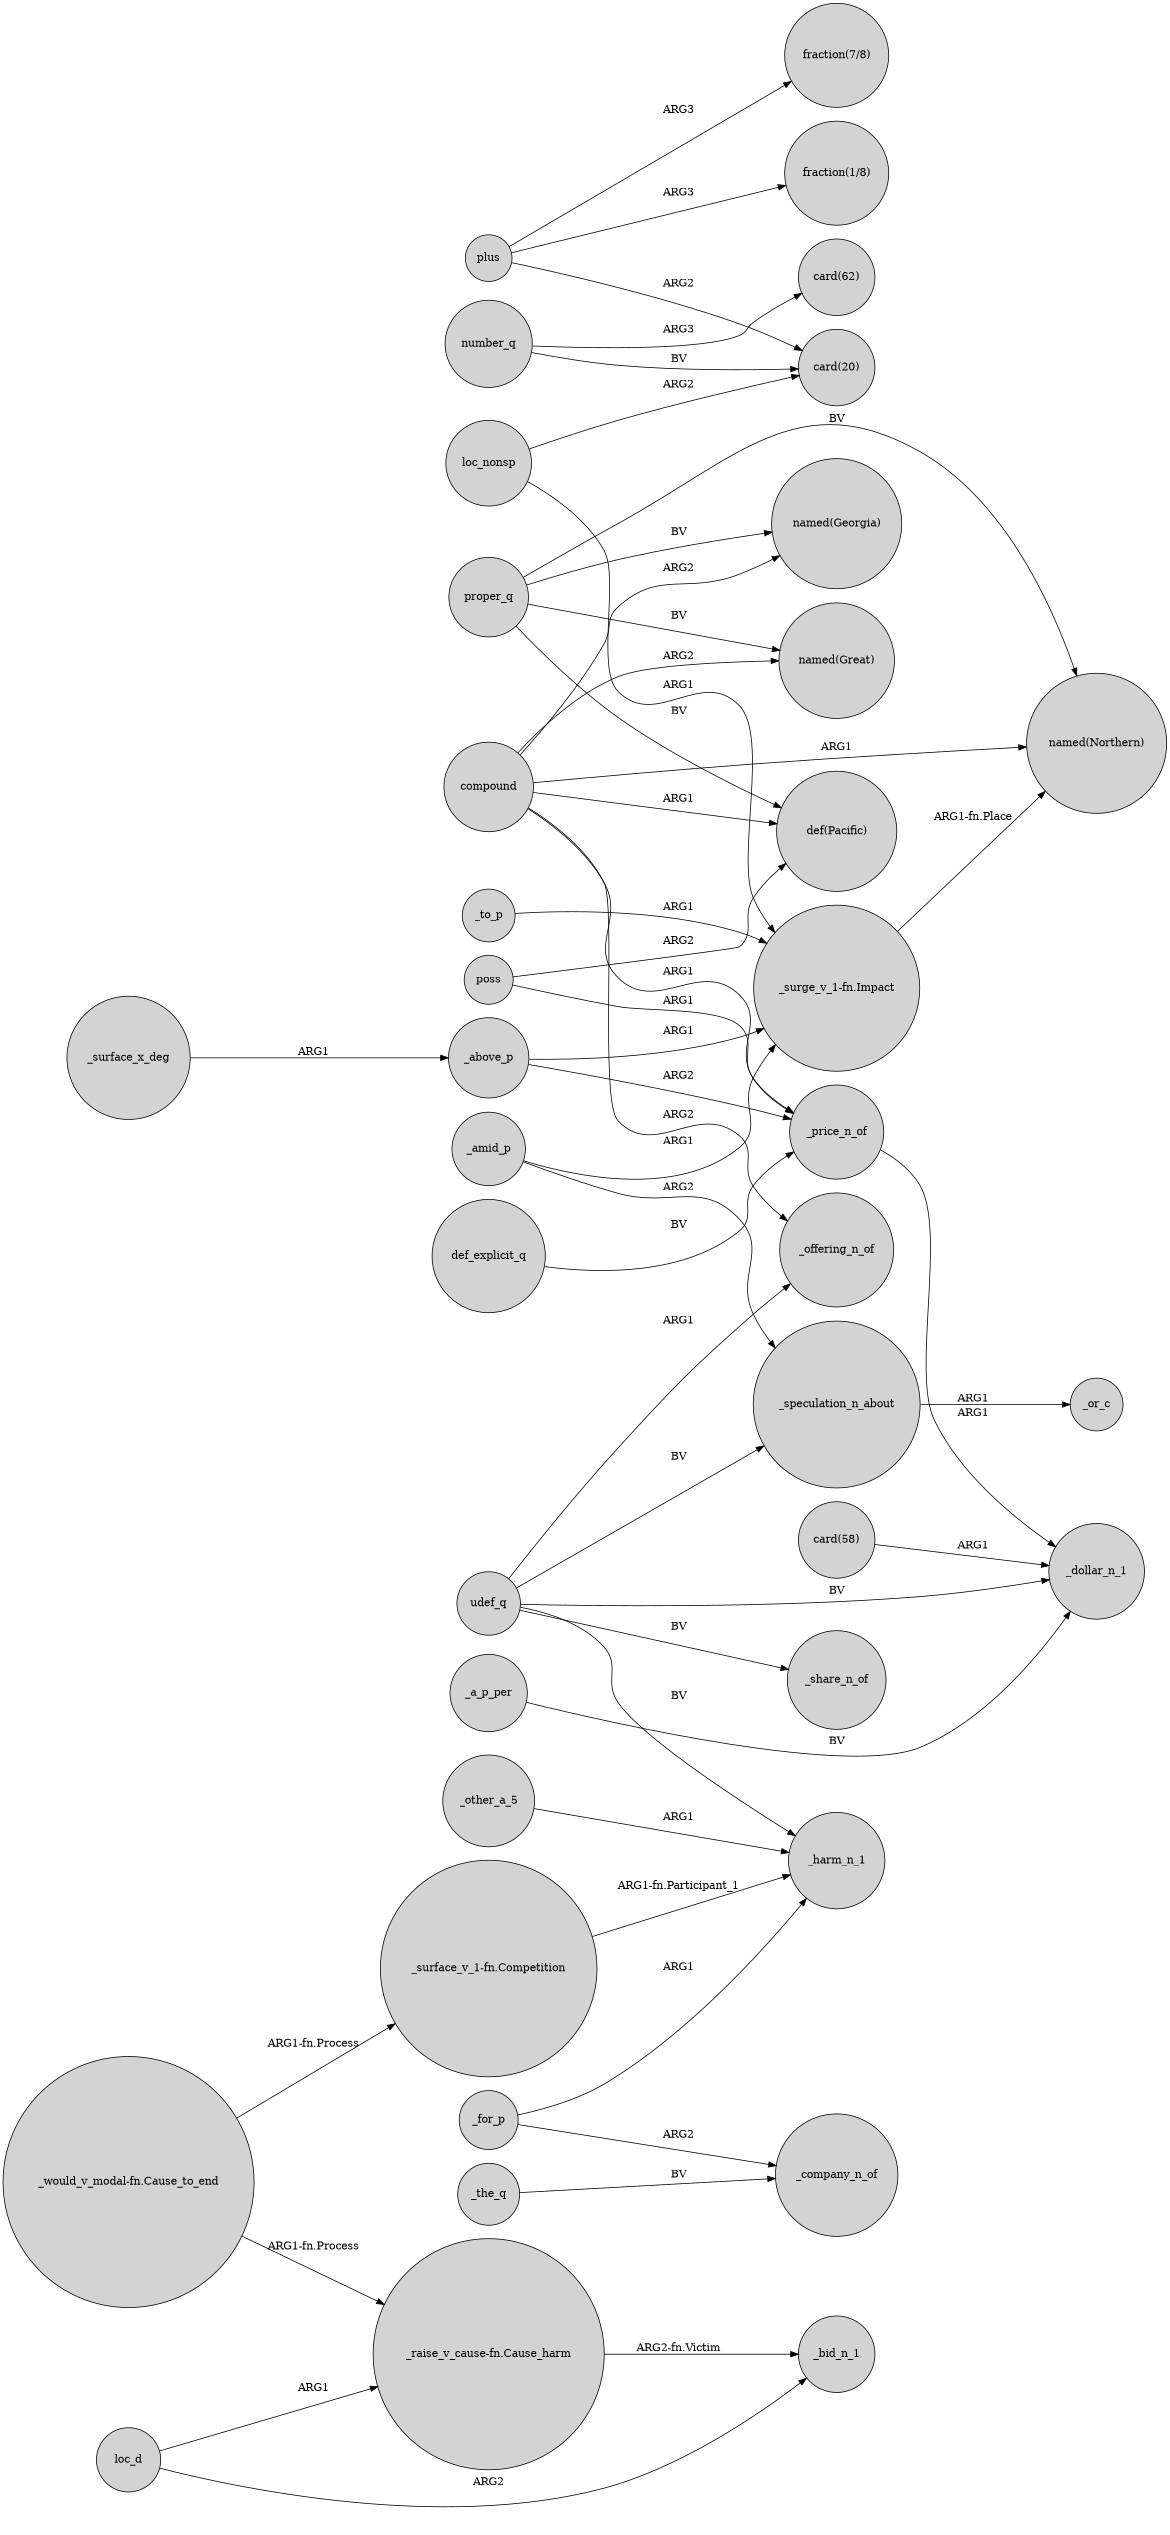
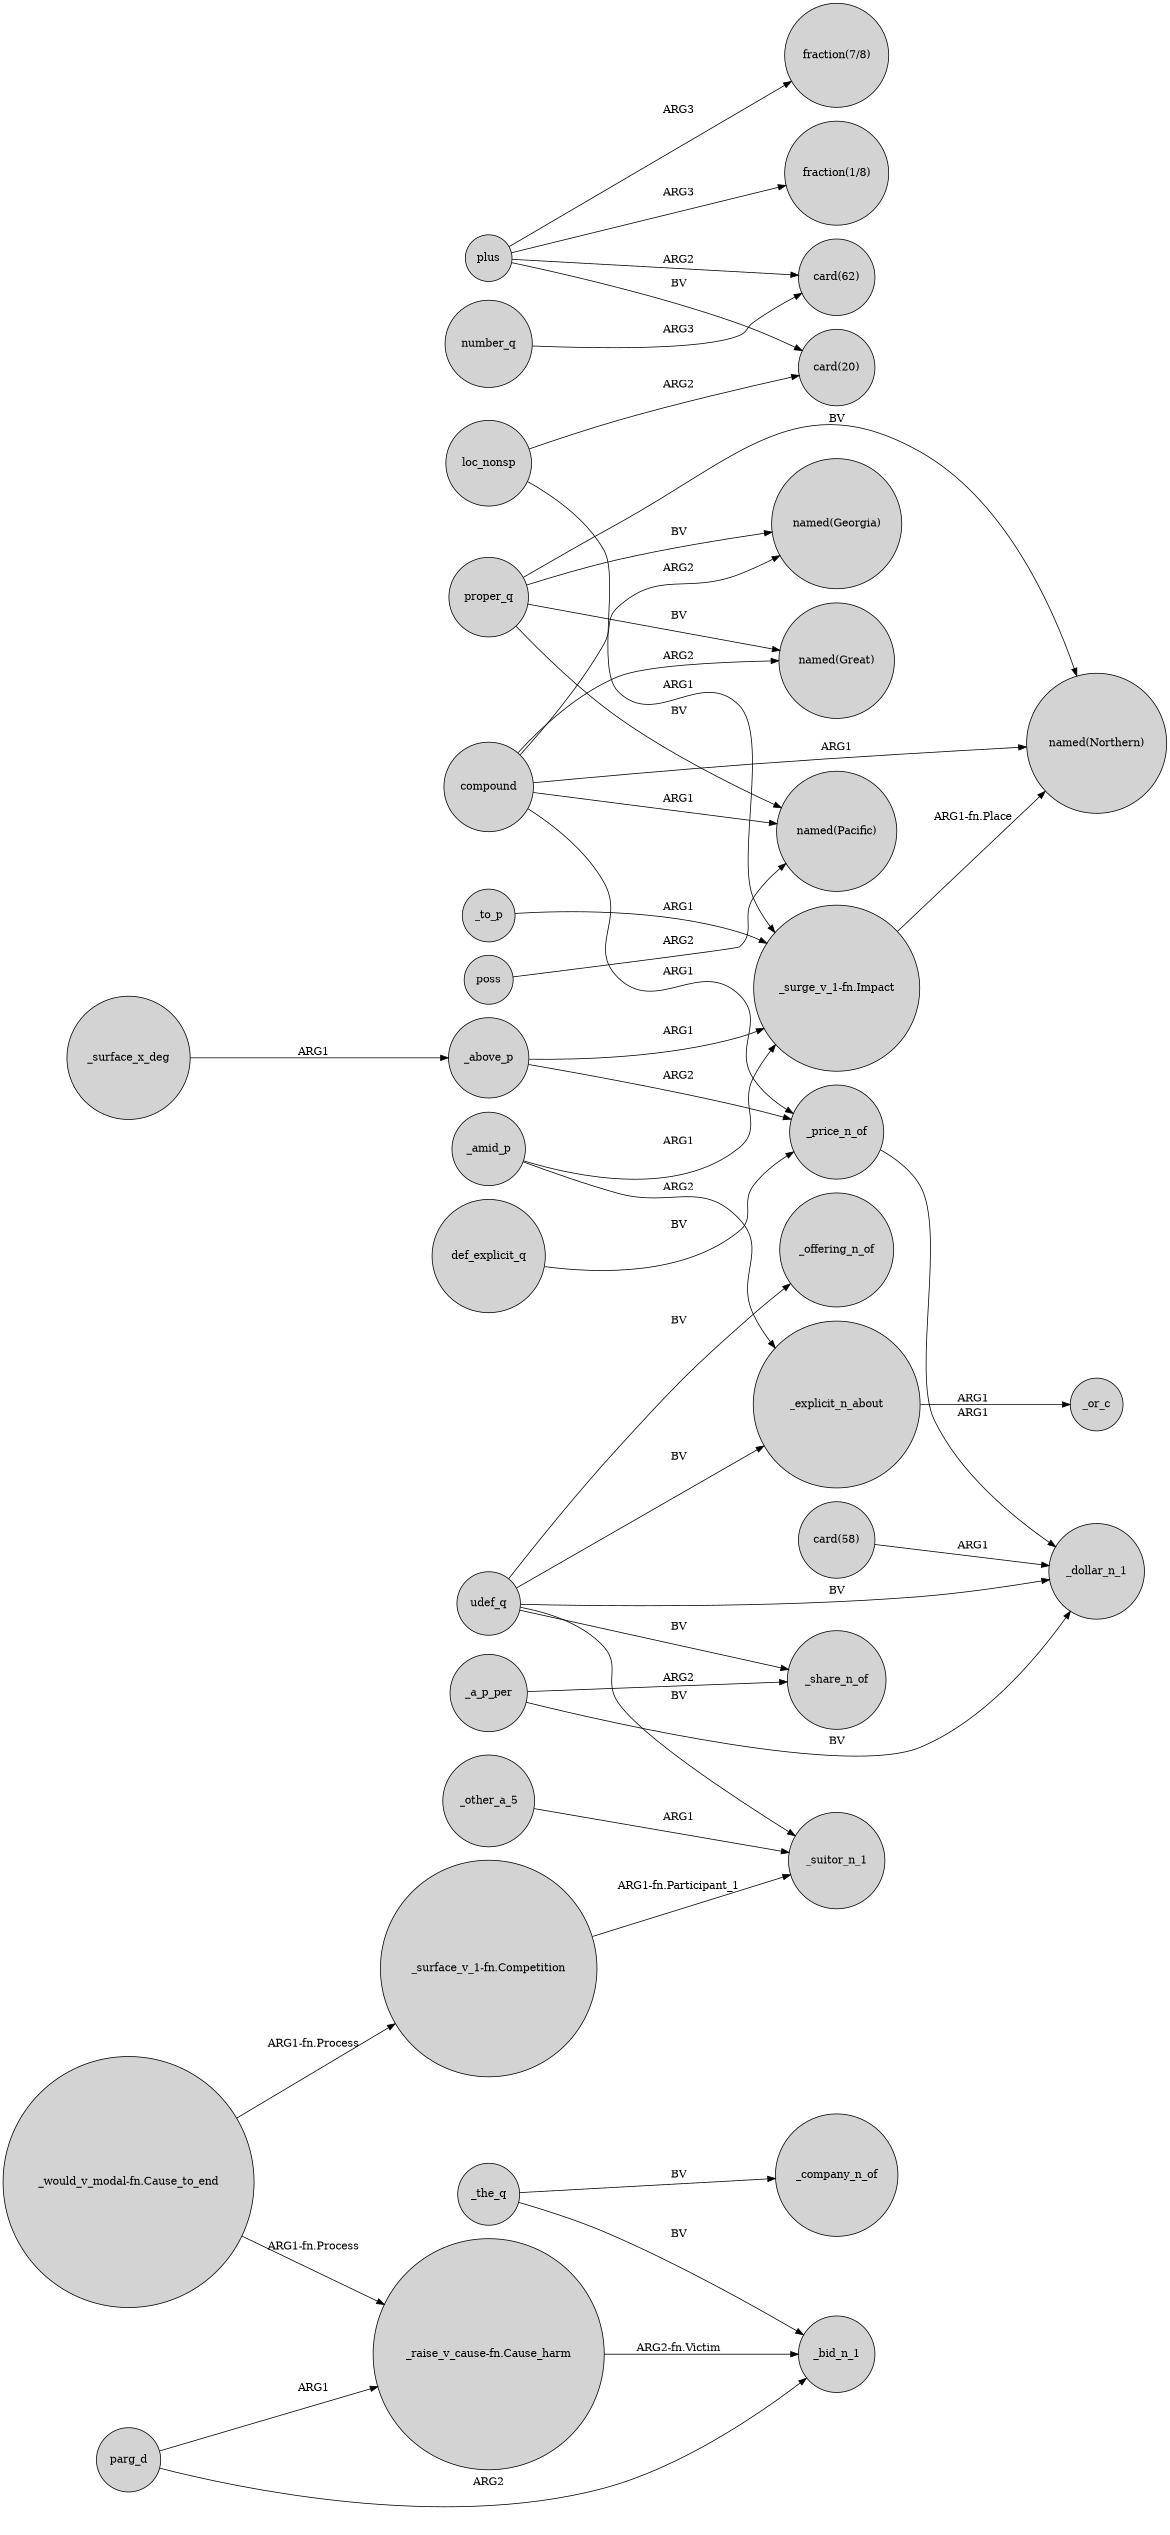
  digraph {
    rankdir=LR
    node [shape=circle style=filled]
    number_q
    "card(20)"
    "card(62)"
    proper_q
    "named(Georgia)"
    "named(Great)"
    "named(Northern)"
-   "named(Pacific)" [label="def(Pacific)"]
+   "named(Pacific)"
    compound
    _offering_n_of
    _price_n_of
    _dollar_n_1
    _amid_p
    "_surge_v_1-fn.Impact"
-   _speculation_n_about
+   _speculation_n_about [label=_explicit_n_about]
    _or_c
    _to_p
    plus
    "fraction(1/8)"
    "fraction(7/8)"
    udef_q
-   _suitor_n_1 [label=_harm_n_1]
+   _suitor_n_1
    _share_n_of
    "card(58)"
    "_raise_v_cause-fn.Cause_harm"
    _bid_n_1
    n27 [label=_other_a_5]
    poss
    "_would_v_modal-fn.Cause_to_end"
    "_surface_v_1-fn.Competition"
    _above_p
    _a_p_per
    loc_nonsp
    n34 [label=_surface_x_deg]
-   parg_d [label=loc_d]
-   _for_p
+   parg_d
    _company_n_of
    _the_q
    def_explicit_q
-   number_q -> "card(20)" [label=BV]
    number_q -> "card(62)" [label=ARG3]
    proper_q -> "named(Georgia)" [label=BV]
    proper_q -> "named(Great)" [label=BV]
    proper_q -> "named(Northern)" [label=BV]
    proper_q -> "named(Pacific)" [label=BV]
    compound -> "named(Georgia)" [label=ARG2]
    compound -> "named(Great)" [label=ARG2]
    compound -> "named(Northern)" [label=ARG1]
    compound -> "named(Pacific)" [label=ARG1]
-   compound -> _offering_n_of [label=ARG2]
    compound -> _price_n_of [label=ARG1]
    _price_n_of -> _dollar_n_1 [label=ARG1]
    _amid_p -> "_surge_v_1-fn.Impact" [label=ARG1]
    _amid_p -> _speculation_n_about [label=ARG2]
    "_surge_v_1-fn.Impact" -> "named(Northern)" [label="ARG1-fn.Place"]
    _speculation_n_about -> _or_c [label=ARG1]
    _to_p -> "_surge_v_1-fn.Impact" [label=ARG1]
-   plus -> "card(20)" [label=ARG2]
+   plus -> "card(20)" [label=BV]
+   plus -> "card(62)" [label=ARG2]
    plus -> "fraction(1/8)" [label=ARG3]
    plus -> "fraction(7/8)" [label=ARG3]
-   udef_q -> _offering_n_of [label=ARG1]
+   udef_q -> _offering_n_of [label=BV]
    udef_q -> _dollar_n_1 [label=BV]
    udef_q -> _speculation_n_about [label=BV]
    udef_q -> _suitor_n_1 [label=BV]
    udef_q -> _share_n_of [label=BV]
    "card(58)" -> _dollar_n_1 [label=ARG1]
    "_raise_v_cause-fn.Cause_harm" -> _bid_n_1 [label="ARG2-fn.Victim"]
    n27 -> _suitor_n_1 [label=ARG1]
    poss -> "named(Pacific)" [label=ARG2]
-   poss -> _price_n_of [label=ARG1]
    "_would_v_modal-fn.Cause_to_end" -> "_raise_v_cause-fn.Cause_harm" [label="ARG1-fn.Process"]
    "_would_v_modal-fn.Cause_to_end" -> "_surface_v_1-fn.Competition" [label="ARG1-fn.Process"]
    "_surface_v_1-fn.Competition" -> _suitor_n_1 [label="ARG1-fn.Participant_1"]
    _above_p -> _price_n_of [label=ARG2]
    _above_p -> "_surge_v_1-fn.Impact" [label=ARG1]
    _a_p_per -> _dollar_n_1 [label=BV]
+   _a_p_per -> _share_n_of [label=ARG2]
    loc_nonsp -> "card(20)" [label=ARG2]
    loc_nonsp -> "_surge_v_1-fn.Impact" [label=ARG1]
    n34 -> _above_p [label=ARG1]
    parg_d -> "_raise_v_cause-fn.Cause_harm" [label=ARG1]
    parg_d -> _bid_n_1 [label=ARG2]
-   _for_p -> _suitor_n_1 [label=ARG1]
-   _for_p -> _company_n_of [label=ARG2]
+   _the_q -> _bid_n_1 [label=BV]
    _the_q -> _company_n_of [label=BV]
    def_explicit_q -> _price_n_of [label=BV]
  }
